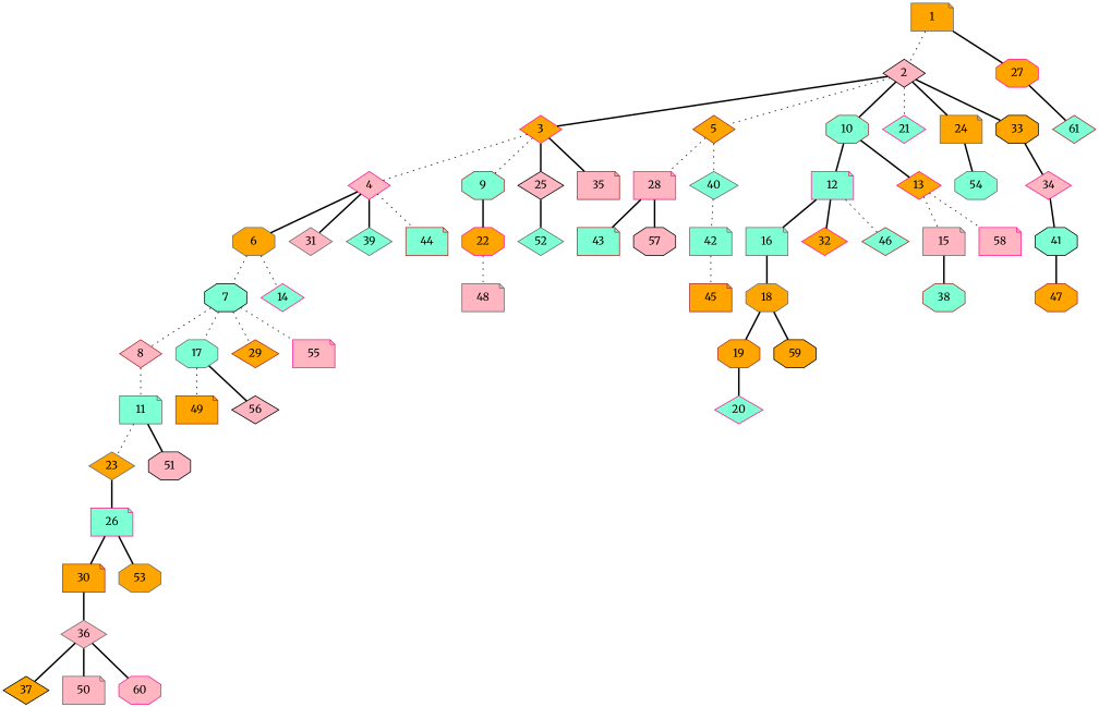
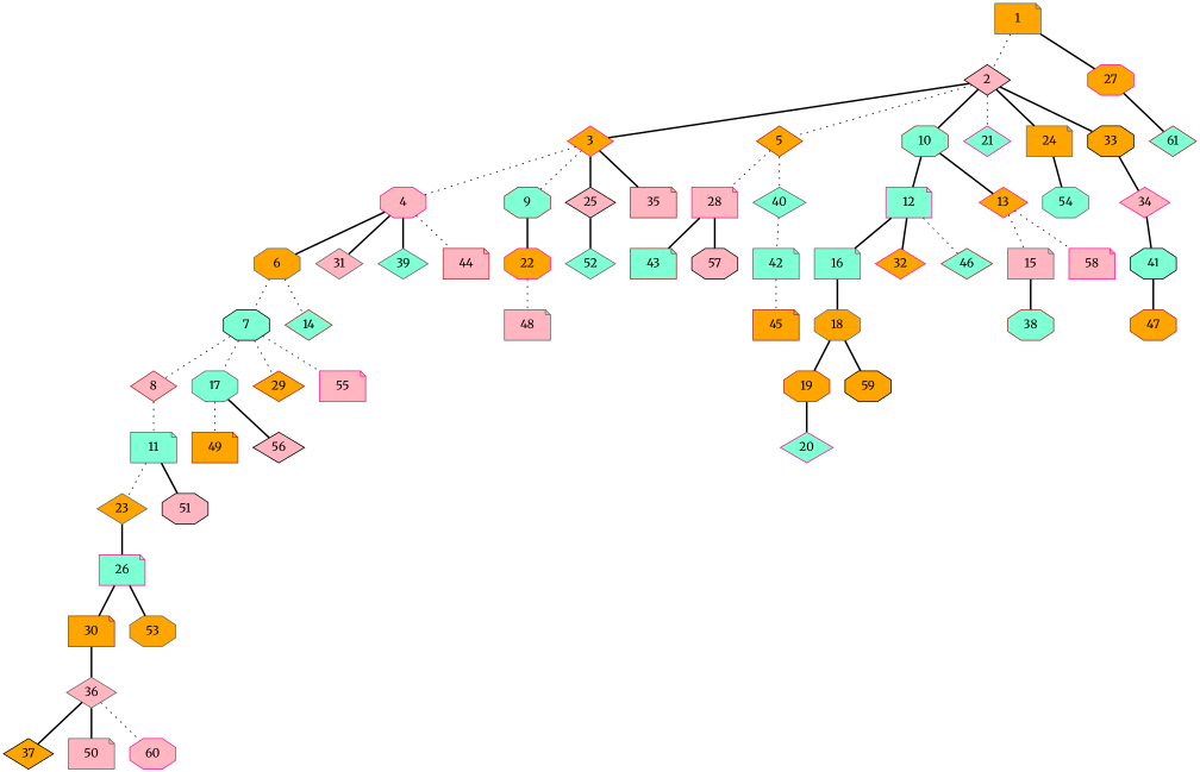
  graph {
    fontname=Merriweather
    node [color=gray40 fillcolor=aquamarine fontname=Merriweather shape=diamond style=filled]
    edge [fontname=Merriweather style=bold]
    1 [fillcolor=orange shape=note]
    2 [color=black fillcolor=lightpink]
    27 [color=deeppink fillcolor=orange shape=octagon]
    3 [color=deeppink fillcolor=orange]
    5 [color=brown fillcolor=orange]
    10 [color=brown shape=octagon]
    21 [color=deeppink]
    24 [fillcolor=orange shape=note]
    33 [color=black fillcolor=orange shape=octagon]
    61 [color=brown]
    54 [shape=octagon]
-   4 [color=deeppink fillcolor=lightpink]
+   4 [color=deeppink fillcolor=lightpink shape=octagon]
    9 [color=brown shape=octagon]
    25 [color=black fillcolor=lightpink]
    35 [color=brown fillcolor=lightpink shape=note]
    28 [color=deeppink fillcolor=lightpink shape=note]
    40
    12 [color=deeppink shape=note]
    13 [color=deeppink fillcolor=orange]
    34 [color=deeppink fillcolor=lightpink]
    6 [fillcolor=orange shape=octagon]
    31 [fillcolor=lightpink]
    39
-   44 [color=brown shape=note]
+   44 [color=brown fillcolor=lightpink shape=note]
    22 [color=deeppink fillcolor=orange shape=octagon]
    52
    7 [color=black shape=octagon]
-   14 [color=deeppink]
+   14 [color=brown]
    43 [color=brown shape=note]
    57 [color=black fillcolor=lightpink shape=octagon]
    42 [shape=note]
    8 [color=brown fillcolor=lightpink]
    17 [shape=octagon]
    29 [color=brown fillcolor=orange]
    55 [color=deeppink fillcolor=lightpink shape=note]
    11 [shape=note]
    49 [color=brown fillcolor=orange shape=note]
    56 [color=black fillcolor=lightpink]
    23 [fillcolor=orange]
    51 [color=black fillcolor=lightpink shape=octagon]
    48 [fillcolor=lightpink shape=note]
    16 [shape=note]
    32 [color=deeppink fillcolor=orange]
    46 [color=brown]
    15 [fillcolor=lightpink shape=note]
    58 [color=deeppink fillcolor=lightpink shape=note]
    26 [color=deeppink shape=note]
    18 [fillcolor=orange shape=octagon]
    38 [color=brown shape=octagon]
    19 [color=brown fillcolor=orange shape=octagon]
    59 [color=black fillcolor=orange shape=octagon]
    20 [color=deeppink]
    30 [color=brown fillcolor=orange shape=note]
    53 [fillcolor=orange shape=octagon]
    36 [fillcolor=lightpink]
    37 [color=black fillcolor=orange]
    50 [fillcolor=lightpink shape=note]
    60 [color=deeppink fillcolor=lightpink shape=octagon]
    41 [color=black shape=octagon]
    47 [color=brown fillcolor=orange shape=octagon]
    45 [color=brown fillcolor=orange shape=note]
    1 -- 2 [style=dotted]
    1 -- 27
    2 -- 3
    2 -- 5 [style=dotted]
    2 -- 10
    2 -- 21 [style=dotted]
    2 -- 24
    2 -- 33
    27 -- 61
    3 -- 4 [style=dotted]
    3 -- 9 [style=dotted]
    3 -- 25
    3 -- 35
    5 -- 28 [style=dotted]
    5 -- 40 [style=dotted]
    10 -- 12
    10 -- 13
    24 -- 54
    33 -- 34
    4 -- 6
    4 -- 31
    4 -- 39
    4 -- 44 [style=dotted]
    9 -- 22
    25 -- 52
    28 -- 43
    28 -- 57
    40 -- 42 [style=dotted]
    12 -- 16
    12 -- 32
    12 -- 46 [style=dotted]
    13 -- 15 [style=dotted]
    13 -- 58 [style=dotted]
    34 -- 41
    6 -- 7 [style=dotted]
    6 -- 14 [style=dotted]
    22 -- 48 [style=dotted]
    7 -- 8 [style=dotted]
    7 -- 17 [style=dotted]
    7 -- 29 [style=dotted]
    7 -- 55 [style=dotted]
    42 -- 45 [style=dotted]
    8 -- 11 [style=dotted]
    17 -- 49 [style=dotted]
    17 -- 56
    11 -- 23 [style=dotted]
    11 -- 51
    23 -- 26
    16 -- 18
    15 -- 38
    26 -- 30
    26 -- 53
    18 -- 19
    18 -- 59
    19 -- 20
    30 -- 36
    36 -- 37
    36 -- 50
-   36 -- 60
+   36 -- 60 [style=dotted]
    41 -- 47
  }
